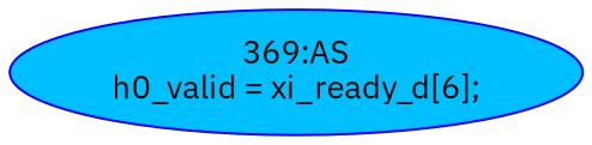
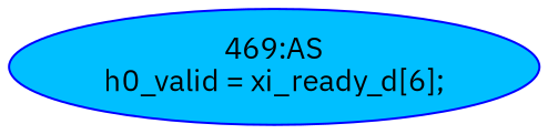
  strict digraph {
    fontname="IBM Plex Sans"
-   n1 [ast="<pyverilog.vparser.ast.Assign object at 0x7f9442a417d0>" def_var="['h0_valid']" fillcolor=deepskyblue label="369:AS\nh0_valid = xi_ready_d[6];" statements="[]" style=filled typ=Assign use_var="['xi_ready_d']" color=blue fontname="IBM Plex Sans"]
+   n1 [ast="<pyverilog.vparser.ast.Assign object at 0x7f9442a417d0>" def_var="['h0_valid']" fillcolor=deepskyblue label="469:AS\nh0_valid = xi_ready_d[6];" statements="[]" style=filled typ=Assign use_var="['xi_ready_d']" color=blue fontname="IBM Plex Sans"]
  }
